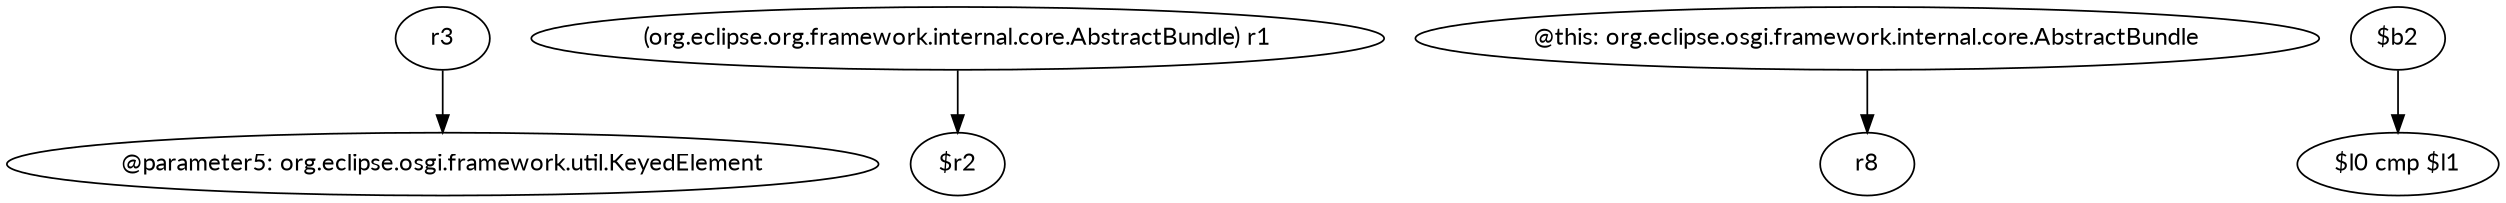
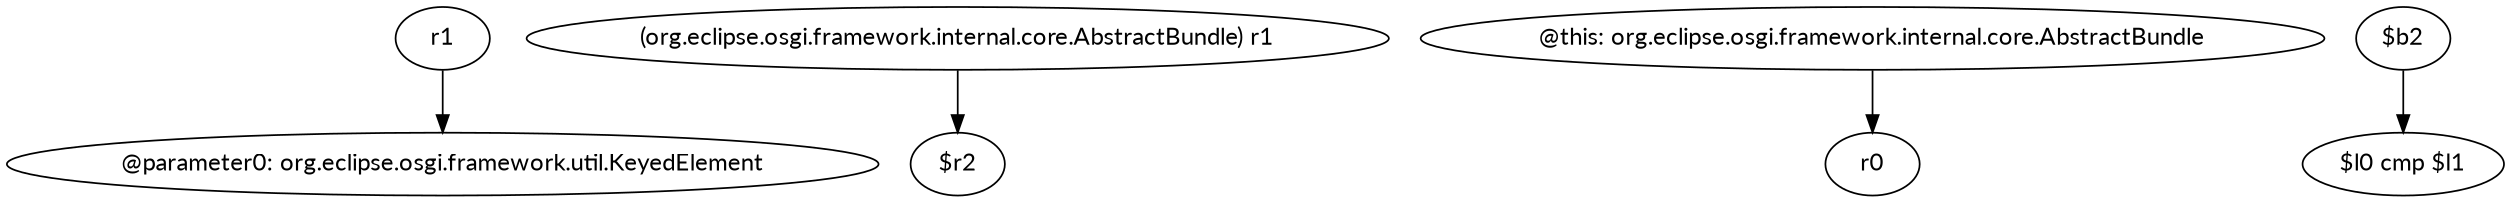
  digraph {
    fontname=Lato
    node [fontname=Lato]
    edge [fontname=Lato]
-   n1 [label="@parameter5: org.eclipse.osgi.framework.util.KeyedElement"]
-   n2 [label=r3]
-   n3 [label="(org.eclipse.org.framework.internal.core.AbstractBundle) r1"]
+   n1 [label="@parameter0: org.eclipse.osgi.framework.util.KeyedElement"]
+   n2 [label=r1]
+   n3 [label="(org.eclipse.osgi.framework.internal.core.AbstractBundle) r1"]
    n4 [label="$r2"]
    n5 [label="@this: org.eclipse.osgi.framework.internal.core.AbstractBundle"]
-   n6 [label=r8]
+   n6 [label=r0]
    n7 [label="$l0 cmp $l1"]
    n8 [label="$b2"]
    n2 -> n1
    n3 -> n4
    n5 -> n6
    n8 -> n7
  }
